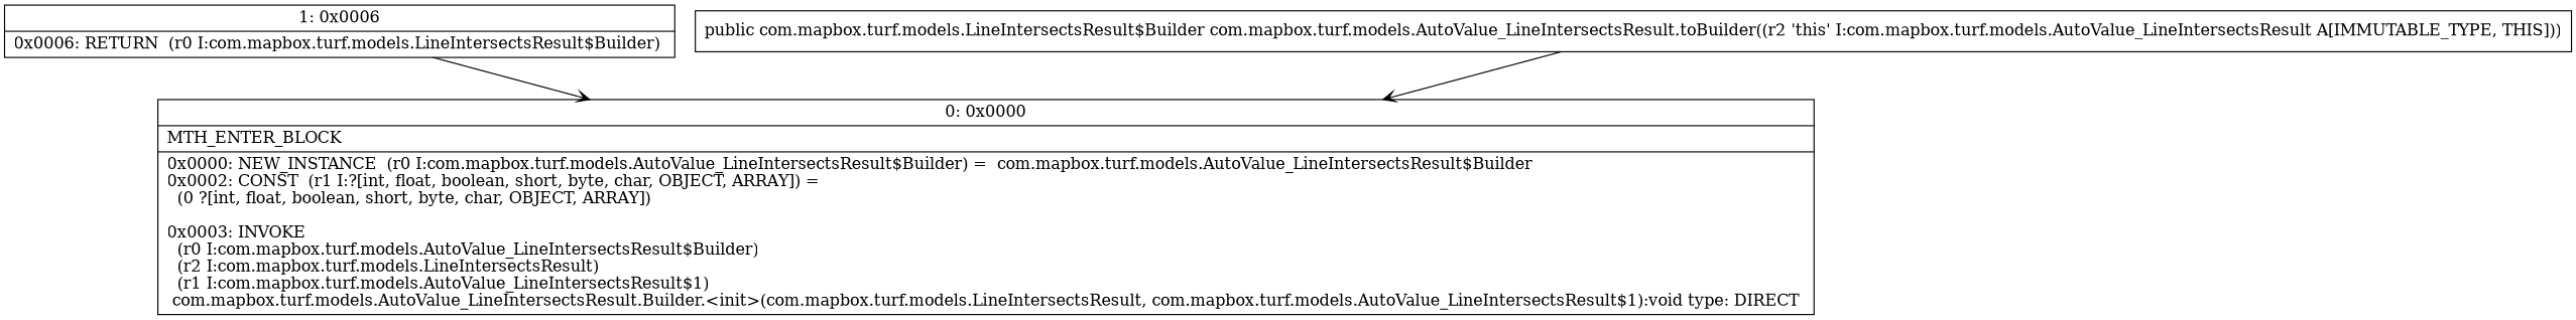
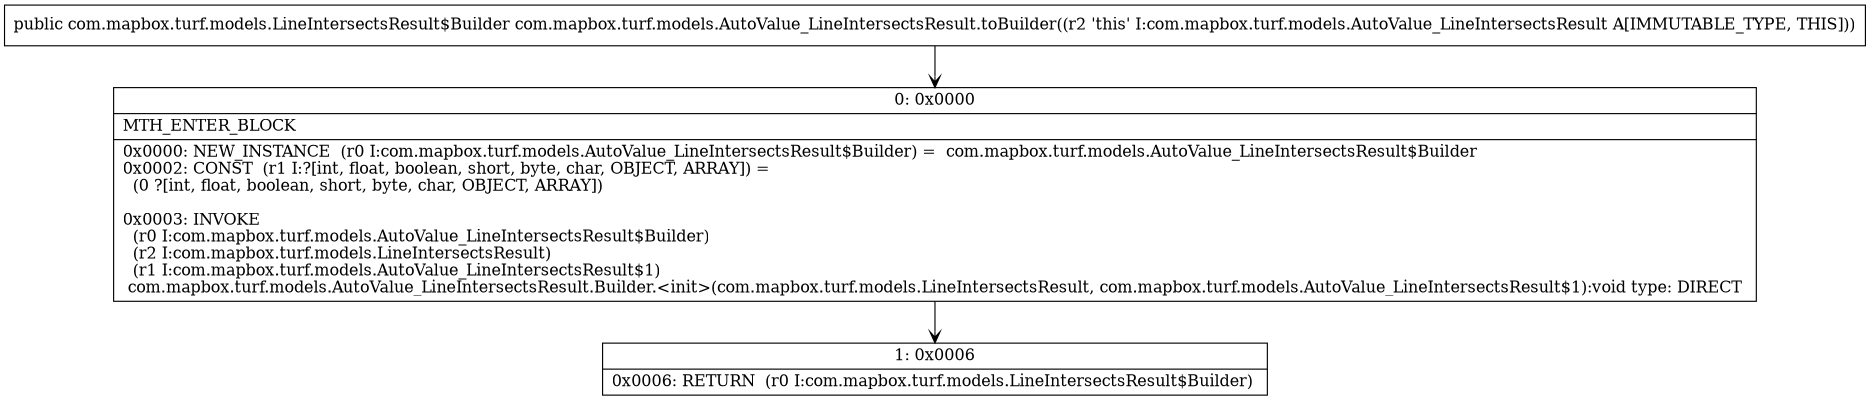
  digraph {
    node [shape=record]
    edge [arrowhead=vee]
    n1 [label="{0\:\ 0x0000|MTH_ENTER_BLOCK\l|0x0000: NEW_INSTANCE  (r0 I:com.mapbox.turf.models.AutoValue_LineIntersectsResult$Builder) =  com.mapbox.turf.models.AutoValue_LineIntersectsResult$Builder \l0x0002: CONST  (r1 I:?[int, float, boolean, short, byte, char, OBJECT, ARRAY]) = \l  (0 ?[int, float, boolean, short, byte, char, OBJECT, ARRAY])\l \l0x0003: INVOKE  \l  (r0 I:com.mapbox.turf.models.AutoValue_LineIntersectsResult$Builder)\l  (r2 I:com.mapbox.turf.models.LineIntersectsResult)\l  (r1 I:com.mapbox.turf.models.AutoValue_LineIntersectsResult$1)\l com.mapbox.turf.models.AutoValue_LineIntersectsResult.Builder.\<init\>(com.mapbox.turf.models.LineIntersectsResult, com.mapbox.turf.models.AutoValue_LineIntersectsResult$1):void type: DIRECT \l}"]
    n2 [label="{1\:\ 0x0006|0x0006: RETURN  (r0 I:com.mapbox.turf.models.LineIntersectsResult$Builder) \l}"]
    n3 [label="{public com.mapbox.turf.models.LineIntersectsResult$Builder com.mapbox.turf.models.AutoValue_LineIntersectsResult.toBuilder((r2 'this' I:com.mapbox.turf.models.AutoValue_LineIntersectsResult A[IMMUTABLE_TYPE, THIS])) }"]
-   n2 -> n1
+   n1 -> n2
    n3 -> n1
  }
